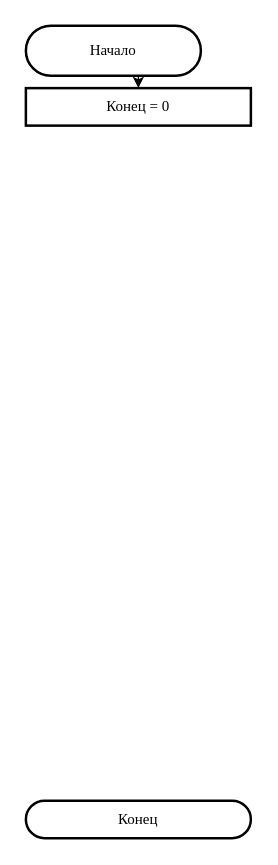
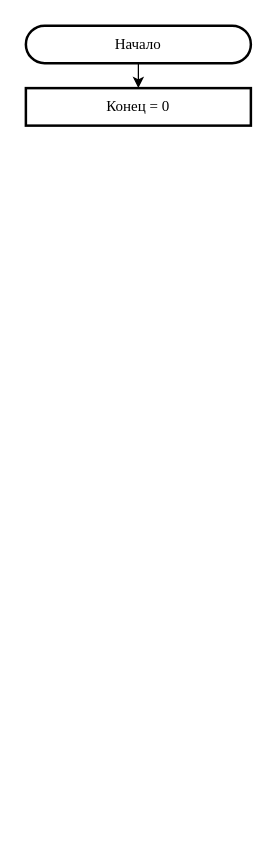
  <mxCell id="0" />
  <mxCell id="1" parent="0" />
  <mxCell id="2" style="edgeStyle=orthogonalEdgeStyle;rounded=0;orthogonalLoop=1;jettySize=auto;html=1;exitX=0.5;exitY=1;exitDx=0;exitDy=0;entryX=0.5;entryY=0;entryDx=0;entryDy=0;" edge="1" parent="1" source="3" target="5"><mxGeometry relative="1" as="geometry" /></mxCell>
- <mxCell id="3" value="Начало" style="rounded=1;whiteSpace=wrap;html=1;arcSize=50;fontFamily=JetBrainsMono Nerd Font;fontStyle=0;fontSize=12;strokeWidth=2;" vertex="1" parent="1"><mxGeometry x="20" y="20" width="140" height="40" as="geometry" /></mxCell>
- <mxCell id="4" value="Конец" style="rounded=1;whiteSpace=wrap;html=1;arcSize=50;fontFamily=JetBrainsMono Nerd Font;fontStyle=0;fontSize=12;strokeWidth=2;" vertex="1" parent="1"><mxGeometry x="20" y="640" width="180" height="30" as="geometry" /></mxCell>
+ <mxCell id="3" value="Начало" style="rounded=1;whiteSpace=wrap;html=1;arcSize=50;fontFamily=JetBrainsMono Nerd Font;fontStyle=0;fontSize=12;strokeWidth=2;" vertex="1" parent="1"><mxGeometry x="20" y="20" width="180" height="30" as="geometry" /></mxCell>
  <mxCell id="5" value="Конец = 0" style="rounded=0;whiteSpace=wrap;html=1;strokeWidth=2;fontFamily=JetBrainsMono Nerd Font;fontSize=12;" vertex="1" parent="1"><mxGeometry x="20" y="70" width="180" height="30" as="geometry" /></mxCell>
